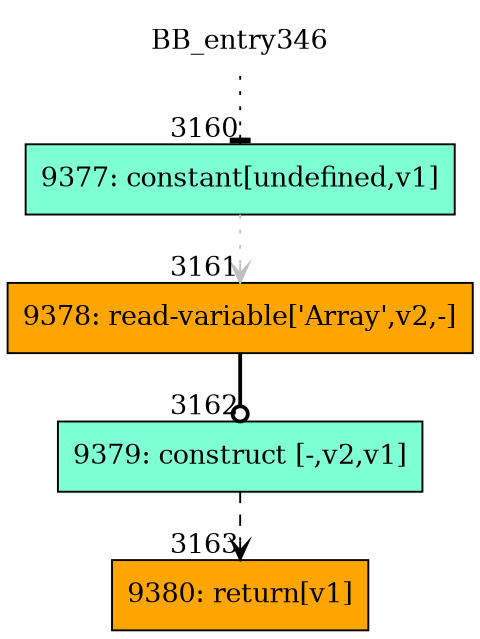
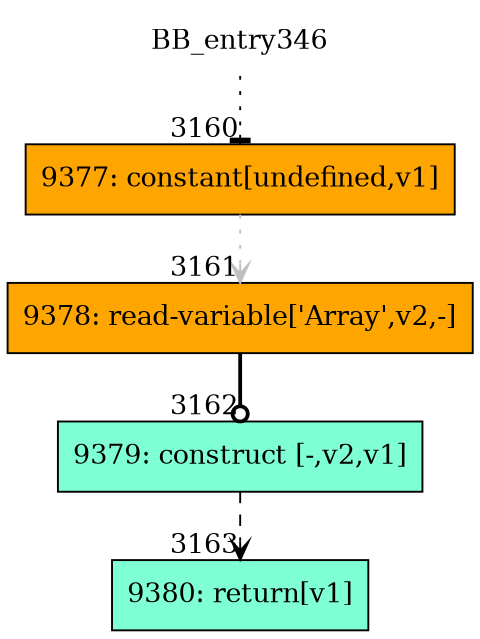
  digraph {
    rankdir=TD
    node [fillcolor=aquamarine shape=record style=filled]
    edge [arrowhead=vee headport=n style=dotted tailport=s]
    n1 [fillcolor=white label=BB_entry346 shape=none]
-   n2 [label="{9377: constant[undefined,v1]}"]
+   n2 [fillcolor=orange label="{9377: constant[undefined,v1]}"]
    n3 [fillcolor=orange label="{9378: read-variable['Array',v2,-]}"]
    n4 [label="{9379: construct [-,v2,v1]}"]
-   n5 [fillcolor=orange label="{9380: return[v1]}"]
+   n5 [label="{9380: return[v1]}"]
    n1 -> n2 [arrowhead=tee headlabel="    3160"]
    n2 -> n3 [color=gray headlabel="      3161"]
    n3 -> n4 [arrowhead=odot headlabel="      3162" style=bold]
    n4 -> n5 [headlabel="      3163" style=dashed]
  }
